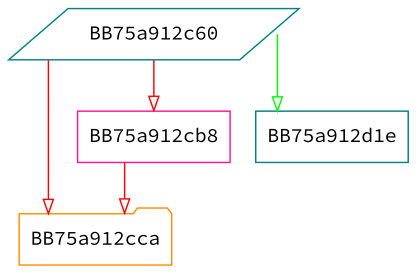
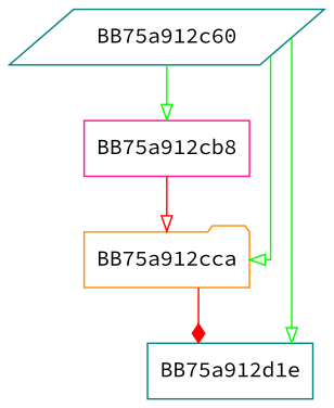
  digraph {
    fontname="Source Code Pro"
    splines=ortho
    node [color=teal fontname="Source Code Pro" shape=box]
    edge [arrowhead=onormal color=red fontname="Source Code Pro"]
    BB75a912c60 [shape=parallelogram]
    BB75a912cca [color=darkorange shape=folder]
    BB75a912cb8 [color=deeppink]
    BB75a912d1e
-   BB75a912c60 -> BB75a912cca
-   BB75a912c60 -> BB75a912cb8
+   BB75a912c60 -> BB75a912cca [color=green]
+   BB75a912c60 -> BB75a912cb8 [color=green]
    BB75a912c60 -> BB75a912d1e [color=green]
+   BB75a912cca -> BB75a912d1e [arrowhead=diamond]
    BB75a912cb8 -> BB75a912cca
  }
